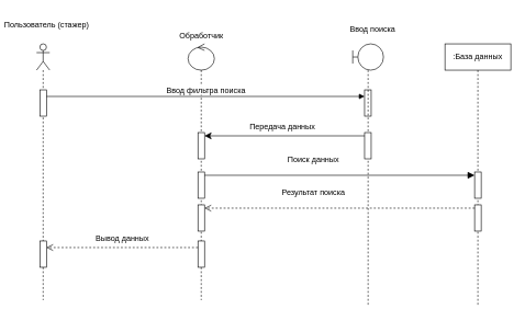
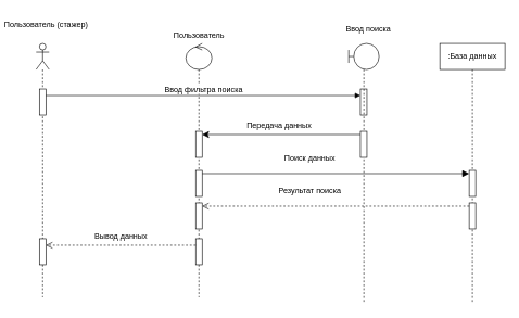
  <mxCell id="0" />
  <mxCell id="1" parent="0" />
  <mxCell id="2" value="" style="shape=umlLifeline;perimeter=lifelinePerimeter;whiteSpace=wrap;html=1;container=1;dropTarget=0;collapsible=0;recursiveResize=0;outlineConnect=0;portConstraint=eastwest;newEdgeStyle={&quot;curved&quot;:0,&quot;rounded&quot;:0};participant=umlActor;" parent="1" vertex="1"><mxGeometry x="55" y="66" width="20" height="390" as="geometry" /></mxCell>
  <mxCell id="3" value="" style="shape=umlLifeline;perimeter=lifelinePerimeter;whiteSpace=wrap;html=1;container=1;dropTarget=0;collapsible=0;recursiveResize=0;outlineConnect=0;portConstraint=eastwest;newEdgeStyle={&quot;curved&quot;:0,&quot;rounded&quot;:0};participant=umlControl;" parent="1" vertex="1"><mxGeometry x="285" y="66" width="40" height="390" as="geometry" /></mxCell>
  <mxCell id="4" value="" style="html=1;points=[[0,0,0,0,5],[0,1,0,0,-5],[1,0,0,0,5],[1,1,0,0,-5]];perimeter=orthogonalPerimeter;outlineConnect=0;targetShapes=umlLifeline;portConstraint=eastwest;newEdgeStyle={&quot;curved&quot;:0,&quot;rounded&quot;:0};" parent="3" vertex="1"><mxGeometry x="15" y="135" width="10" height="40" as="geometry" /></mxCell>
  <mxCell id="5" value="" style="html=1;points=[[0,0,0,0,5],[0,1,0,0,-5],[1,0,0,0,5],[1,1,0,0,-5]];perimeter=orthogonalPerimeter;outlineConnect=0;targetShapes=umlLifeline;portConstraint=eastwest;newEdgeStyle={&quot;curved&quot;:0,&quot;rounded&quot;:0};" parent="3" vertex="1"><mxGeometry x="-225" y="70" width="10" height="40" as="geometry" /></mxCell>
  <mxCell id="6" value="" style="html=1;points=[[0,0,0,0,5],[0,1,0,0,-5],[1,0,0,0,5],[1,1,0,0,-5]];perimeter=orthogonalPerimeter;outlineConnect=0;targetShapes=umlLifeline;portConstraint=eastwest;newEdgeStyle={&quot;curved&quot;:0,&quot;rounded&quot;:0};" parent="3" vertex="1"><mxGeometry x="-225" y="300" width="10" height="40" as="geometry" /></mxCell>
  <mxCell id="7" value="" style="html=1;points=[[0,0,0,0,5],[0,1,0,0,-5],[1,0,0,0,5],[1,1,0,0,-5]];perimeter=orthogonalPerimeter;outlineConnect=0;targetShapes=umlLifeline;portConstraint=eastwest;newEdgeStyle={&quot;curved&quot;:0,&quot;rounded&quot;:0};" parent="3" vertex="1"><mxGeometry x="15" y="300" width="10" height="40" as="geometry" /></mxCell>
  <mxCell id="8" value="" style="html=1;points=[[0,0,0,0,5],[0,1,0,0,-5],[1,0,0,0,5],[1,1,0,0,-5]];perimeter=orthogonalPerimeter;outlineConnect=0;targetShapes=umlLifeline;portConstraint=eastwest;newEdgeStyle={&quot;curved&quot;:0,&quot;rounded&quot;:0};" parent="3" vertex="1"><mxGeometry x="268" y="70" width="10" height="40" as="geometry" /></mxCell>
  <mxCell id="9" value=":База данных" style="shape=umlLifeline;perimeter=lifelinePerimeter;whiteSpace=wrap;html=1;container=1;dropTarget=0;collapsible=0;recursiveResize=0;outlineConnect=0;portConstraint=eastwest;newEdgeStyle={&quot;curved&quot;:0,&quot;rounded&quot;:0};" parent="1" vertex="1"><mxGeometry x="675" y="66" width="100" height="400" as="geometry" /></mxCell>
  <mxCell id="10" value="" style="html=1;points=[[0,0,0,0,5],[0,1,0,0,-5],[1,0,0,0,5],[1,1,0,0,-5]];perimeter=orthogonalPerimeter;outlineConnect=0;targetShapes=umlLifeline;portConstraint=eastwest;newEdgeStyle={&quot;curved&quot;:0,&quot;rounded&quot;:0};" parent="9" vertex="1"><mxGeometry x="-375" y="195" width="10" height="40" as="geometry" /></mxCell>
  <mxCell id="11" value="" style="html=1;points=[[0,0,0,0,5],[0,1,0,0,-5],[1,0,0,0,5],[1,1,0,0,-5]];perimeter=orthogonalPerimeter;outlineConnect=0;targetShapes=umlLifeline;portConstraint=eastwest;newEdgeStyle={&quot;curved&quot;:0,&quot;rounded&quot;:0};" parent="9" vertex="1"><mxGeometry x="-375" y="245" width="10" height="40" as="geometry" /></mxCell>
  <mxCell id="12" value="Вывод данных" style="html=1;verticalAlign=bottom;endArrow=open;dashed=1;endSize=8;curved=0;rounded=0;fontSize=12;exitX=0;exitY=0;exitDx=0;exitDy=5;exitPerimeter=0;entryX=1;entryY=0;entryDx=0;entryDy=5;entryPerimeter=0;" parent="9" edge="1"><mxGeometry y="-5" relative="1" as="geometry"><mxPoint x="-375" y="310" as="sourcePoint" /><mxPoint x="-605" y="310" as="targetPoint" /><mxPoint as="offset" /></mxGeometry></mxCell>
  <mxCell id="13" value="" style="html=1;points=[[0,0,0,0,5],[0,1,0,0,-5],[1,0,0,0,5],[1,1,0,0,-5]];perimeter=orthogonalPerimeter;outlineConnect=0;targetShapes=umlLifeline;portConstraint=eastwest;newEdgeStyle={&quot;curved&quot;:0,&quot;rounded&quot;:0};" parent="9" vertex="1"><mxGeometry x="45" y="195" width="10" height="40" as="geometry" /></mxCell>
  <mxCell id="14" value="" style="html=1;points=[[0,0,0,0,5],[0,1,0,0,-5],[1,0,0,0,5],[1,1,0,0,-5]];perimeter=orthogonalPerimeter;outlineConnect=0;targetShapes=umlLifeline;portConstraint=eastwest;newEdgeStyle={&quot;curved&quot;:0,&quot;rounded&quot;:0};" parent="9" vertex="1"><mxGeometry x="45" y="245" width="10" height="40" as="geometry" /></mxCell>
  <mxCell id="15" value="Поиск данных" style="html=1;verticalAlign=bottom;endArrow=block;curved=0;rounded=0;entryX=0;entryY=0;entryDx=0;entryDy=5;fontSize=12;startSize=8;endSize=8;" parent="9" source="10" target="13" edge="1"><mxGeometry x="-0.195" y="15" relative="1" as="geometry"><mxPoint x="-40" y="190" as="sourcePoint" /><mxPoint as="offset" /></mxGeometry></mxCell>
  <mxCell id="16" value="Результат поиска" style="html=1;verticalAlign=bottom;endArrow=open;dashed=1;endSize=8;curved=0;rounded=0;exitX=0;exitY=0;exitDx=0;exitDy=5;fontSize=12;entryX=1;entryY=0;entryDx=0;entryDy=5;entryPerimeter=0;exitPerimeter=0;" parent="9" source="14" target="11" edge="1"><mxGeometry x="0.195" y="-15" relative="1" as="geometry"><mxPoint x="-40" y="300" as="targetPoint" /><mxPoint as="offset" /></mxGeometry></mxCell>
  <mxCell id="17" value="&lt;span style=&quot;font-weight: normal;&quot;&gt;Пользователь (стажер&lt;/span&gt;&lt;span style=&quot;background-color: transparent; color: light-dark(rgb(0, 0, 0), rgb(255, 255, 255)); font-weight: normal;&quot;&gt;)&lt;/span&gt;" style="text;align=center;fontStyle=1;verticalAlign=middle;spacingLeft=3;spacingRight=3;strokeColor=none;rotatable=0;points=[[0,0.5],[1,0.5]];portConstraint=eastwest;html=1;" parent="1" vertex="1"><mxGeometry x="20" y="20" width="100" height="36" as="geometry" /></mxCell>
- <mxCell id="18" value="&lt;span style=&quot;font-weight: 400;&quot;&gt;Обработчик&lt;/span&gt;" style="text;align=center;fontStyle=1;verticalAlign=middle;spacingLeft=3;spacingRight=3;strokeColor=none;rotatable=0;points=[[0,0.5],[1,0.5]];portConstraint=eastwest;html=1;" parent="1" vertex="1"><mxGeometry x="255" y="36" width="100" height="36" as="geometry" /></mxCell>
+ <mxCell id="18" value="&lt;span style=&quot;font-weight: 400;&quot;&gt;Пользователь&lt;/span&gt;" style="text;align=center;fontStyle=1;verticalAlign=middle;spacingLeft=3;spacingRight=3;strokeColor=none;rotatable=0;points=[[0,0.5],[1,0.5]];portConstraint=eastwest;html=1;" parent="1" vertex="1"><mxGeometry x="255" y="36" width="100" height="36" as="geometry" /></mxCell>
  <mxCell id="19" value="" style="shape=umlLifeline;perimeter=lifelinePerimeter;whiteSpace=wrap;html=1;container=1;dropTarget=0;collapsible=0;recursiveResize=0;outlineConnect=0;portConstraint=eastwest;newEdgeStyle={&quot;curved&quot;:0,&quot;rounded&quot;:0};participant=umlBoundary;" parent="1" vertex="1"><mxGeometry x="535" y="66" width="46.67" height="400" as="geometry" /></mxCell>
  <mxCell id="20" value="&lt;span style=&quot;font-weight: 400;&quot;&gt;Ввод поиска&lt;/span&gt;" style="text;align=center;fontStyle=1;verticalAlign=middle;spacingLeft=3;spacingRight=3;strokeColor=none;rotatable=0;points=[[0,0.5],[1,0.5]];portConstraint=eastwest;html=1;" parent="1" vertex="1"><mxGeometry x="515" width="100" height="36" as="geometry" y="26" /></mxCell>
  <mxCell id="21" value="Ввод фильтра поиска" style="html=1;verticalAlign=bottom;startArrow=none;endArrow=block;startSize=8;curved=0;rounded=0;entryX=0;entryY=0;entryDx=0;entryDy=5;fontSize=12;startFill=0;" parent="1" edge="1"><mxGeometry relative="1" as="geometry"><mxPoint x="70" y="146" as="sourcePoint" /><mxPoint x="553" y="146" as="targetPoint" /></mxGeometry></mxCell>
  <mxCell id="22" value="" style="html=1;points=[[0,0,0,0,5],[0,1,0,0,-5],[1,0,0,0,5],[1,1,0,0,-5]];perimeter=orthogonalPerimeter;outlineConnect=0;targetShapes=umlLifeline;portConstraint=eastwest;newEdgeStyle={&quot;curved&quot;:0,&quot;rounded&quot;:0};" parent="1" vertex="1"><mxGeometry x="553" y="201" width="10" height="40" as="geometry" /></mxCell>
  <mxCell id="23" value="Передача данных" style="html=1;verticalAlign=bottom;endArrow=none;curved=0;rounded=0;entryX=0;entryY=0;entryDx=0;entryDy=5;fontSize=12;startSize=8;endSize=8;startArrow=classic;startFill=1;endFill=0;" parent="1" source="4" target="22" edge="1"><mxGeometry x="-0.028" y="5" relative="1" as="geometry"><mxPoint x="483" y="196" as="sourcePoint" /><mxPoint as="offset" /></mxGeometry></mxCell>
